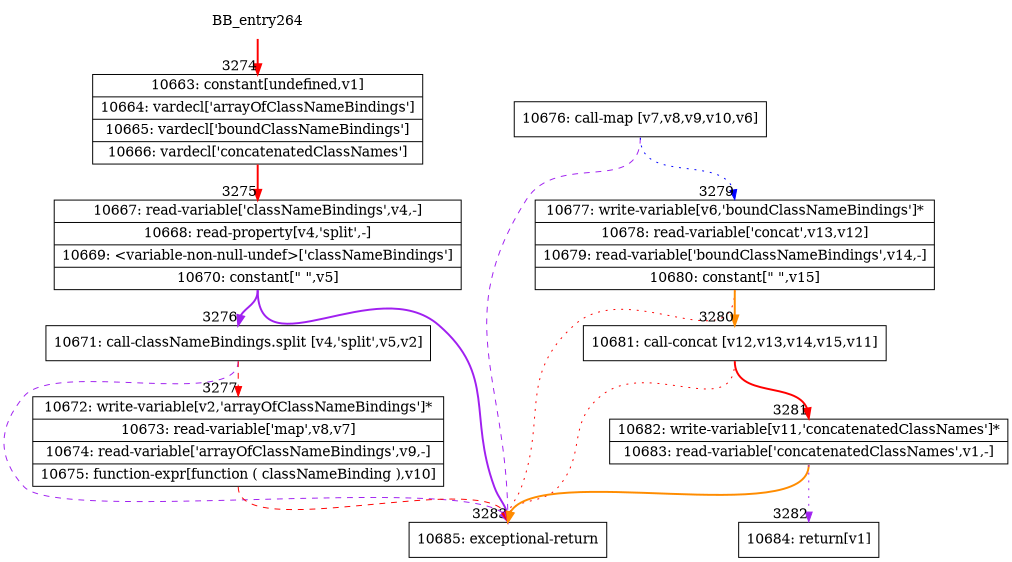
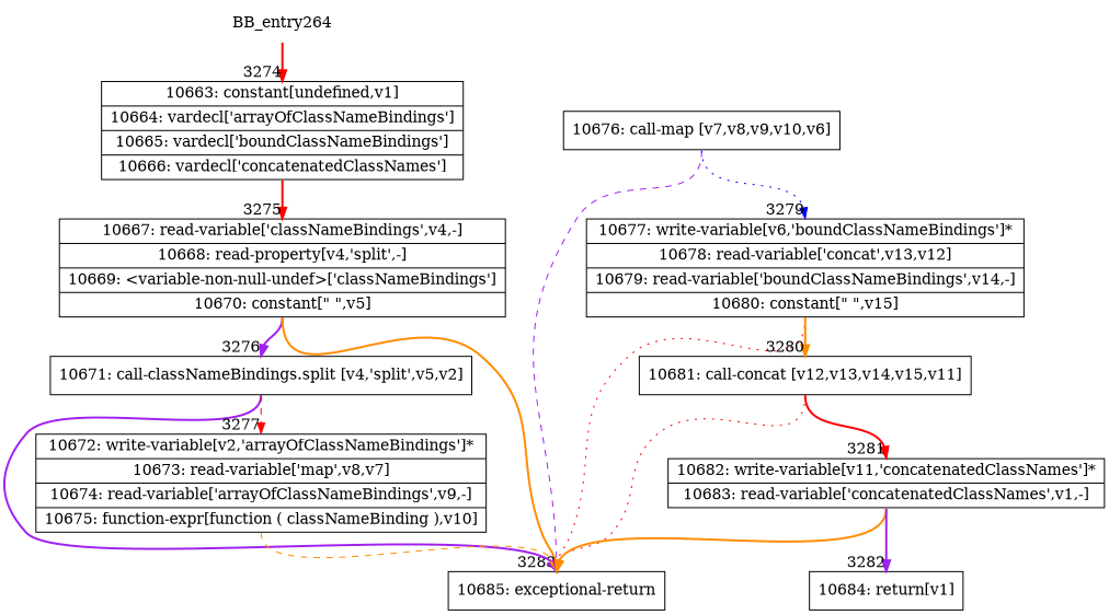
  digraph {
    rankdir=TD
    node [shape=record]
    edge [color=red headport=n style=bold tailport=s]
    n1 [label=BB_entry264 shape=none]
    n2 [label="{10663: constant[undefined,v1]|10664: vardecl['arrayOfClassNameBindings']|10665: vardecl['boundClassNameBindings']|10666: vardecl['concatenatedClassNames']}"]
    n3 [label="{10667: read-variable['classNameBindings',v4,-]|10668: read-property[v4,'split',-]|10669: \<variable-non-null-undef\>['classNameBindings']|10670: constant[\" \",v5]}"]
    n4 [label="{10671: call-classNameBindings.split [v4,'split',v5,v2]}"]
    n5 [label="{10685: exceptional-return}"]
    n6 [label="{10672: write-variable[v2,'arrayOfClassNameBindings']*|10673: read-variable['map',v8,v7]|10674: read-variable['arrayOfClassNameBindings',v9,-]|10675: function-expr[function ( classNameBinding ),v10]}"]
    n7 [label="{10676: call-map [v7,v8,v9,v10,v6]}"]
    n8 [label="{10677: write-variable[v6,'boundClassNameBindings']*|10678: read-variable['concat',v13,v12]|10679: read-variable['boundClassNameBindings',v14,-]|10680: constant[\" \",v15]}"]
    n9 [label="{10681: call-concat [v12,v13,v14,v15,v11]}"]
    n10 [label="{10682: write-variable[v11,'concatenatedClassNames']*|10683: read-variable['concatenatedClassNames',v1,-]}"]
    n11 [label="{10684: return[v1]}"]
    n1 -> n2 [headlabel="    3274"]
    n2 -> n3 [headlabel="      3275"]
    n3 -> n4 [color=purple headlabel="      3276"]
-   n3 -> n5 [color=purple headlabel="      3283"]
-   n4 -> n5 [color=purple style=dashed]
+   n3 -> n5 [color=darkorange headlabel="      3283"]
+   n4 -> n5 [color=purple]
    n4 -> n6 [headlabel="      3277" style=dashed]
-   n6 -> n5 [style=dashed]
+   n6 -> n5 [color=darkorange style=dashed]
    n7 -> n5 [color=purple style=dashed]
    n7 -> n8 [color=blue headlabel="      3279" style=dotted]
    n8 -> n5 [style=dotted]
    n8 -> n9 [color=darkorange headlabel="      3280"]
    n9 -> n5 [style=dotted]
    n9 -> n10 [headlabel="      3281"]
    n10 -> n5 [color=darkorange]
-   n10 -> n11 [color=purple headlabel="      3282" style=dotted]
+   n10 -> n11 [color=purple headlabel="      3282"]
  }
